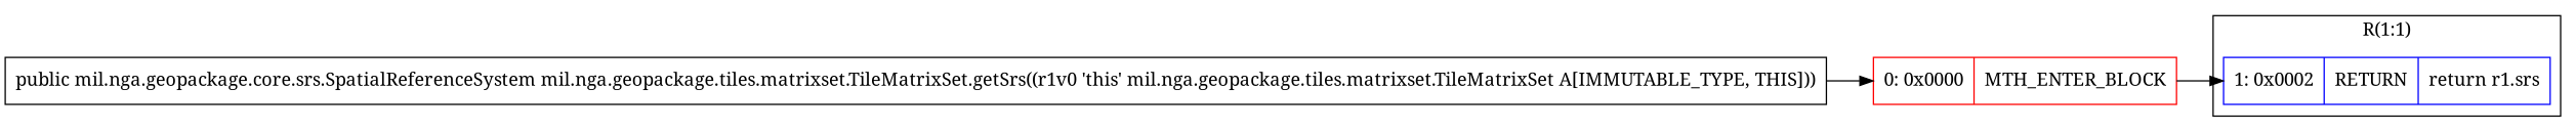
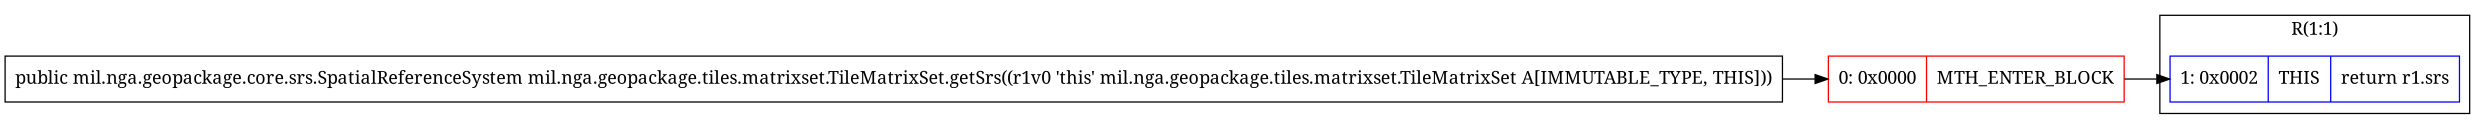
  digraph {
    rankdir=LR
    fontname="Noto Serif"
    node [shape=record fontname="Noto Serif"]
    edge [fontname="Noto Serif"]
-   n1 [color=blue label="{1\:\ 0x0002|RETURN\l|return r1.srs\l}"]
+   n1 [color=blue label="{1\:\ 0x0002|THIS\l|return r1.srs\l}"]
    n2 [color=red label="{0\:\ 0x0000|MTH_ENTER_BLOCK\l}"]
    n3 [label="{public mil.nga.geopackage.core.srs.SpatialReferenceSystem mil.nga.geopackage.tiles.matrixset.TileMatrixSet.getSrs((r1v0 'this' mil.nga.geopackage.tiles.matrixset.TileMatrixSet A[IMMUTABLE_TYPE, THIS])) }"]
    subgraph cluster_1 {
      label="R(1:1)"
      n1
    }
    n2 -> n1
    n3 -> n2
  }
